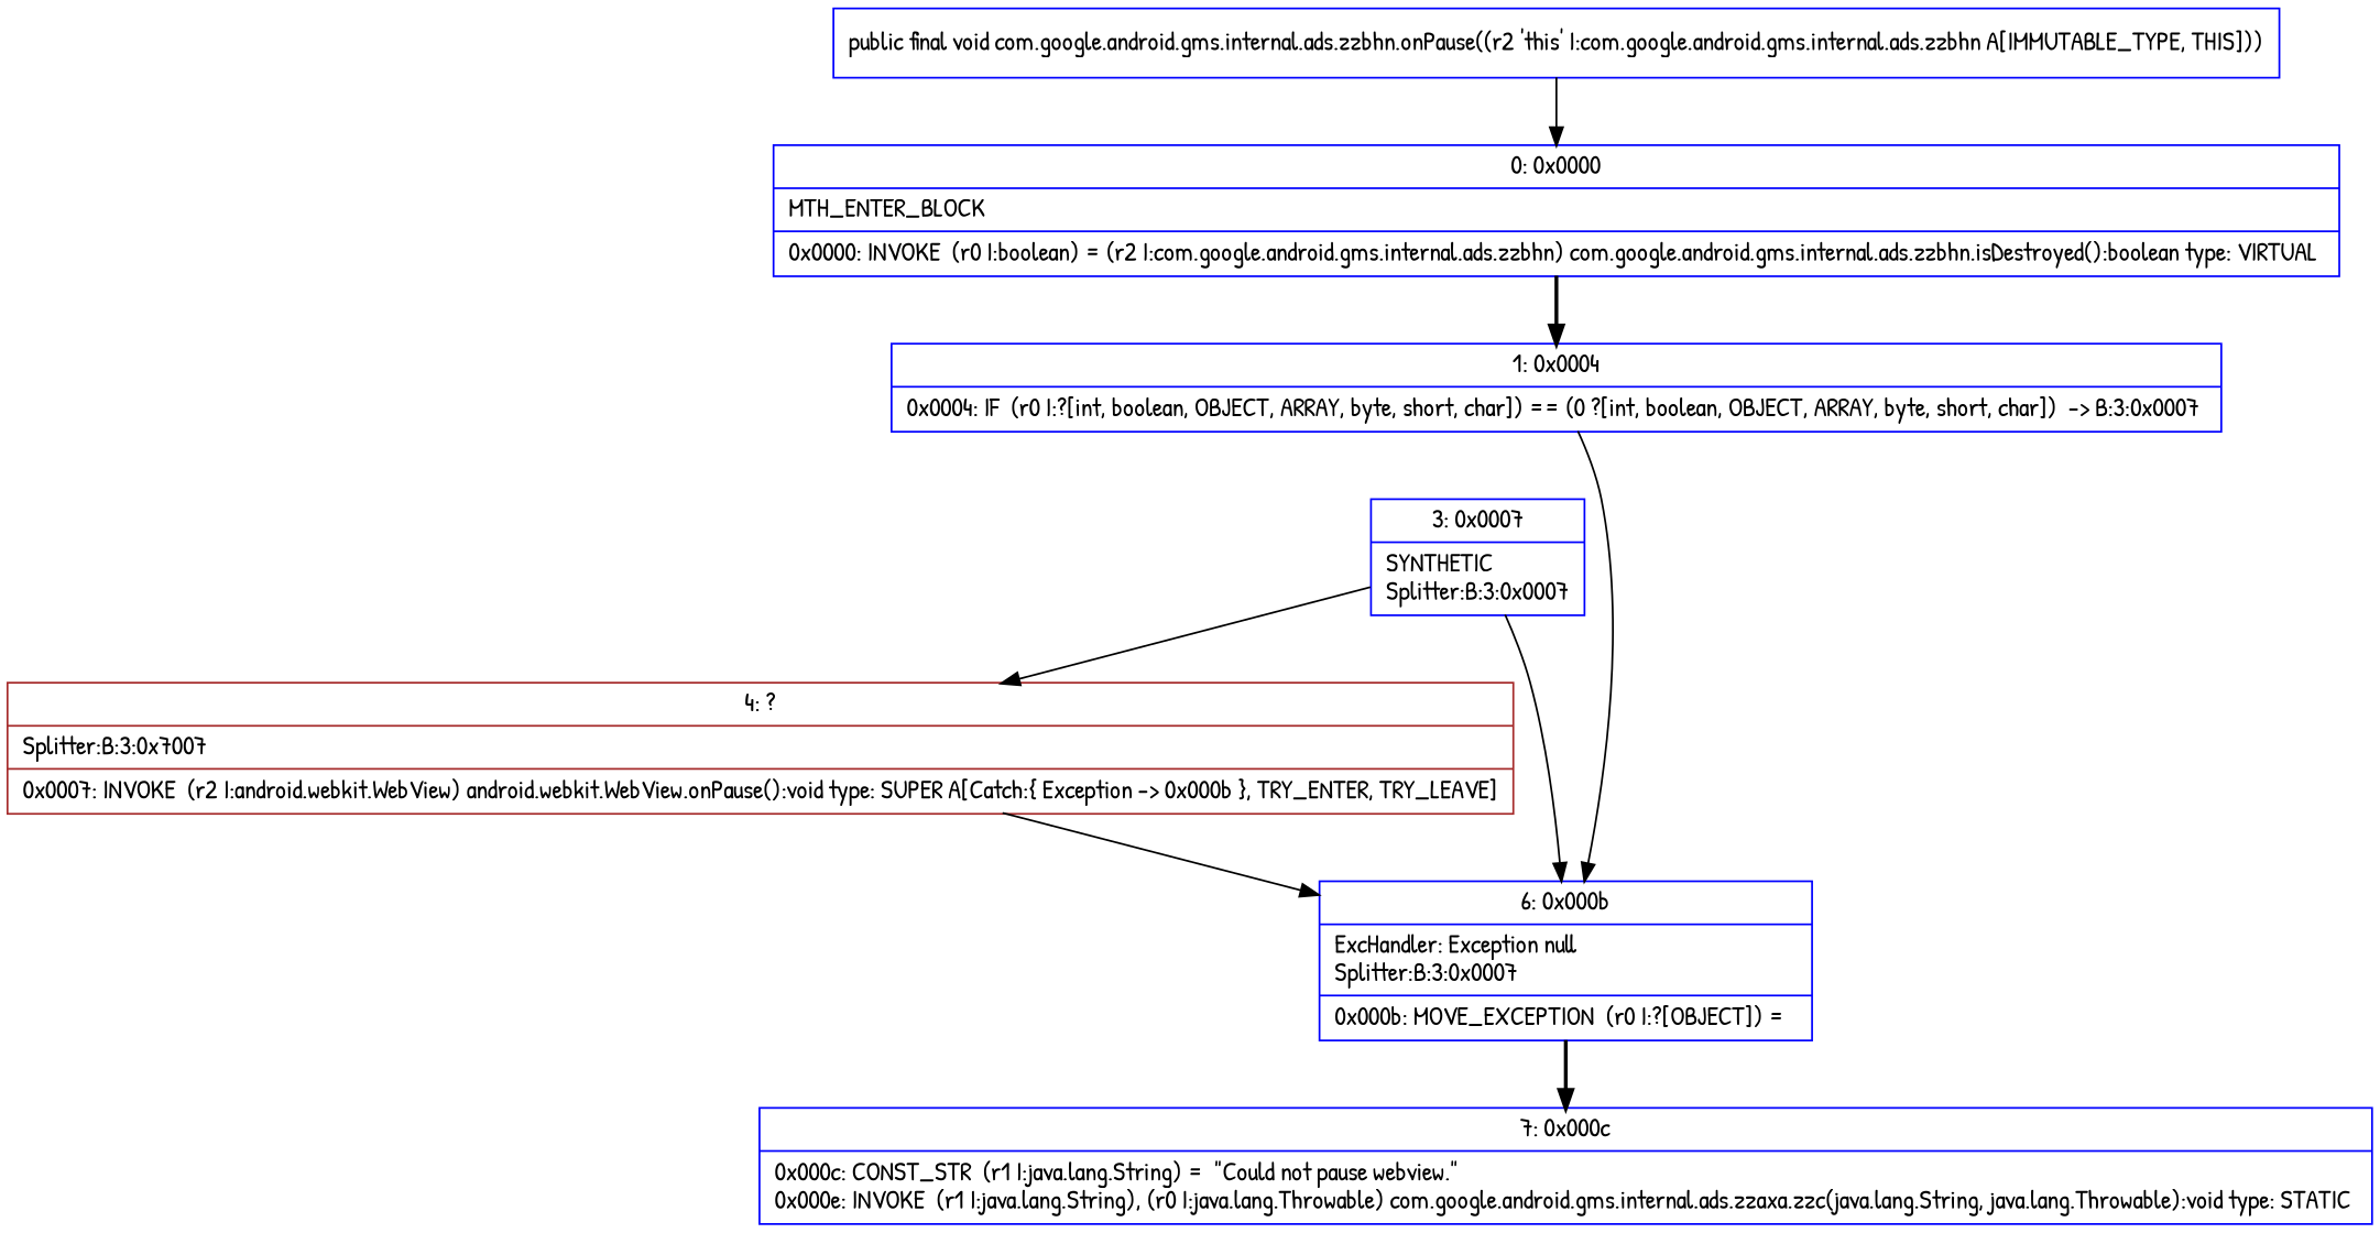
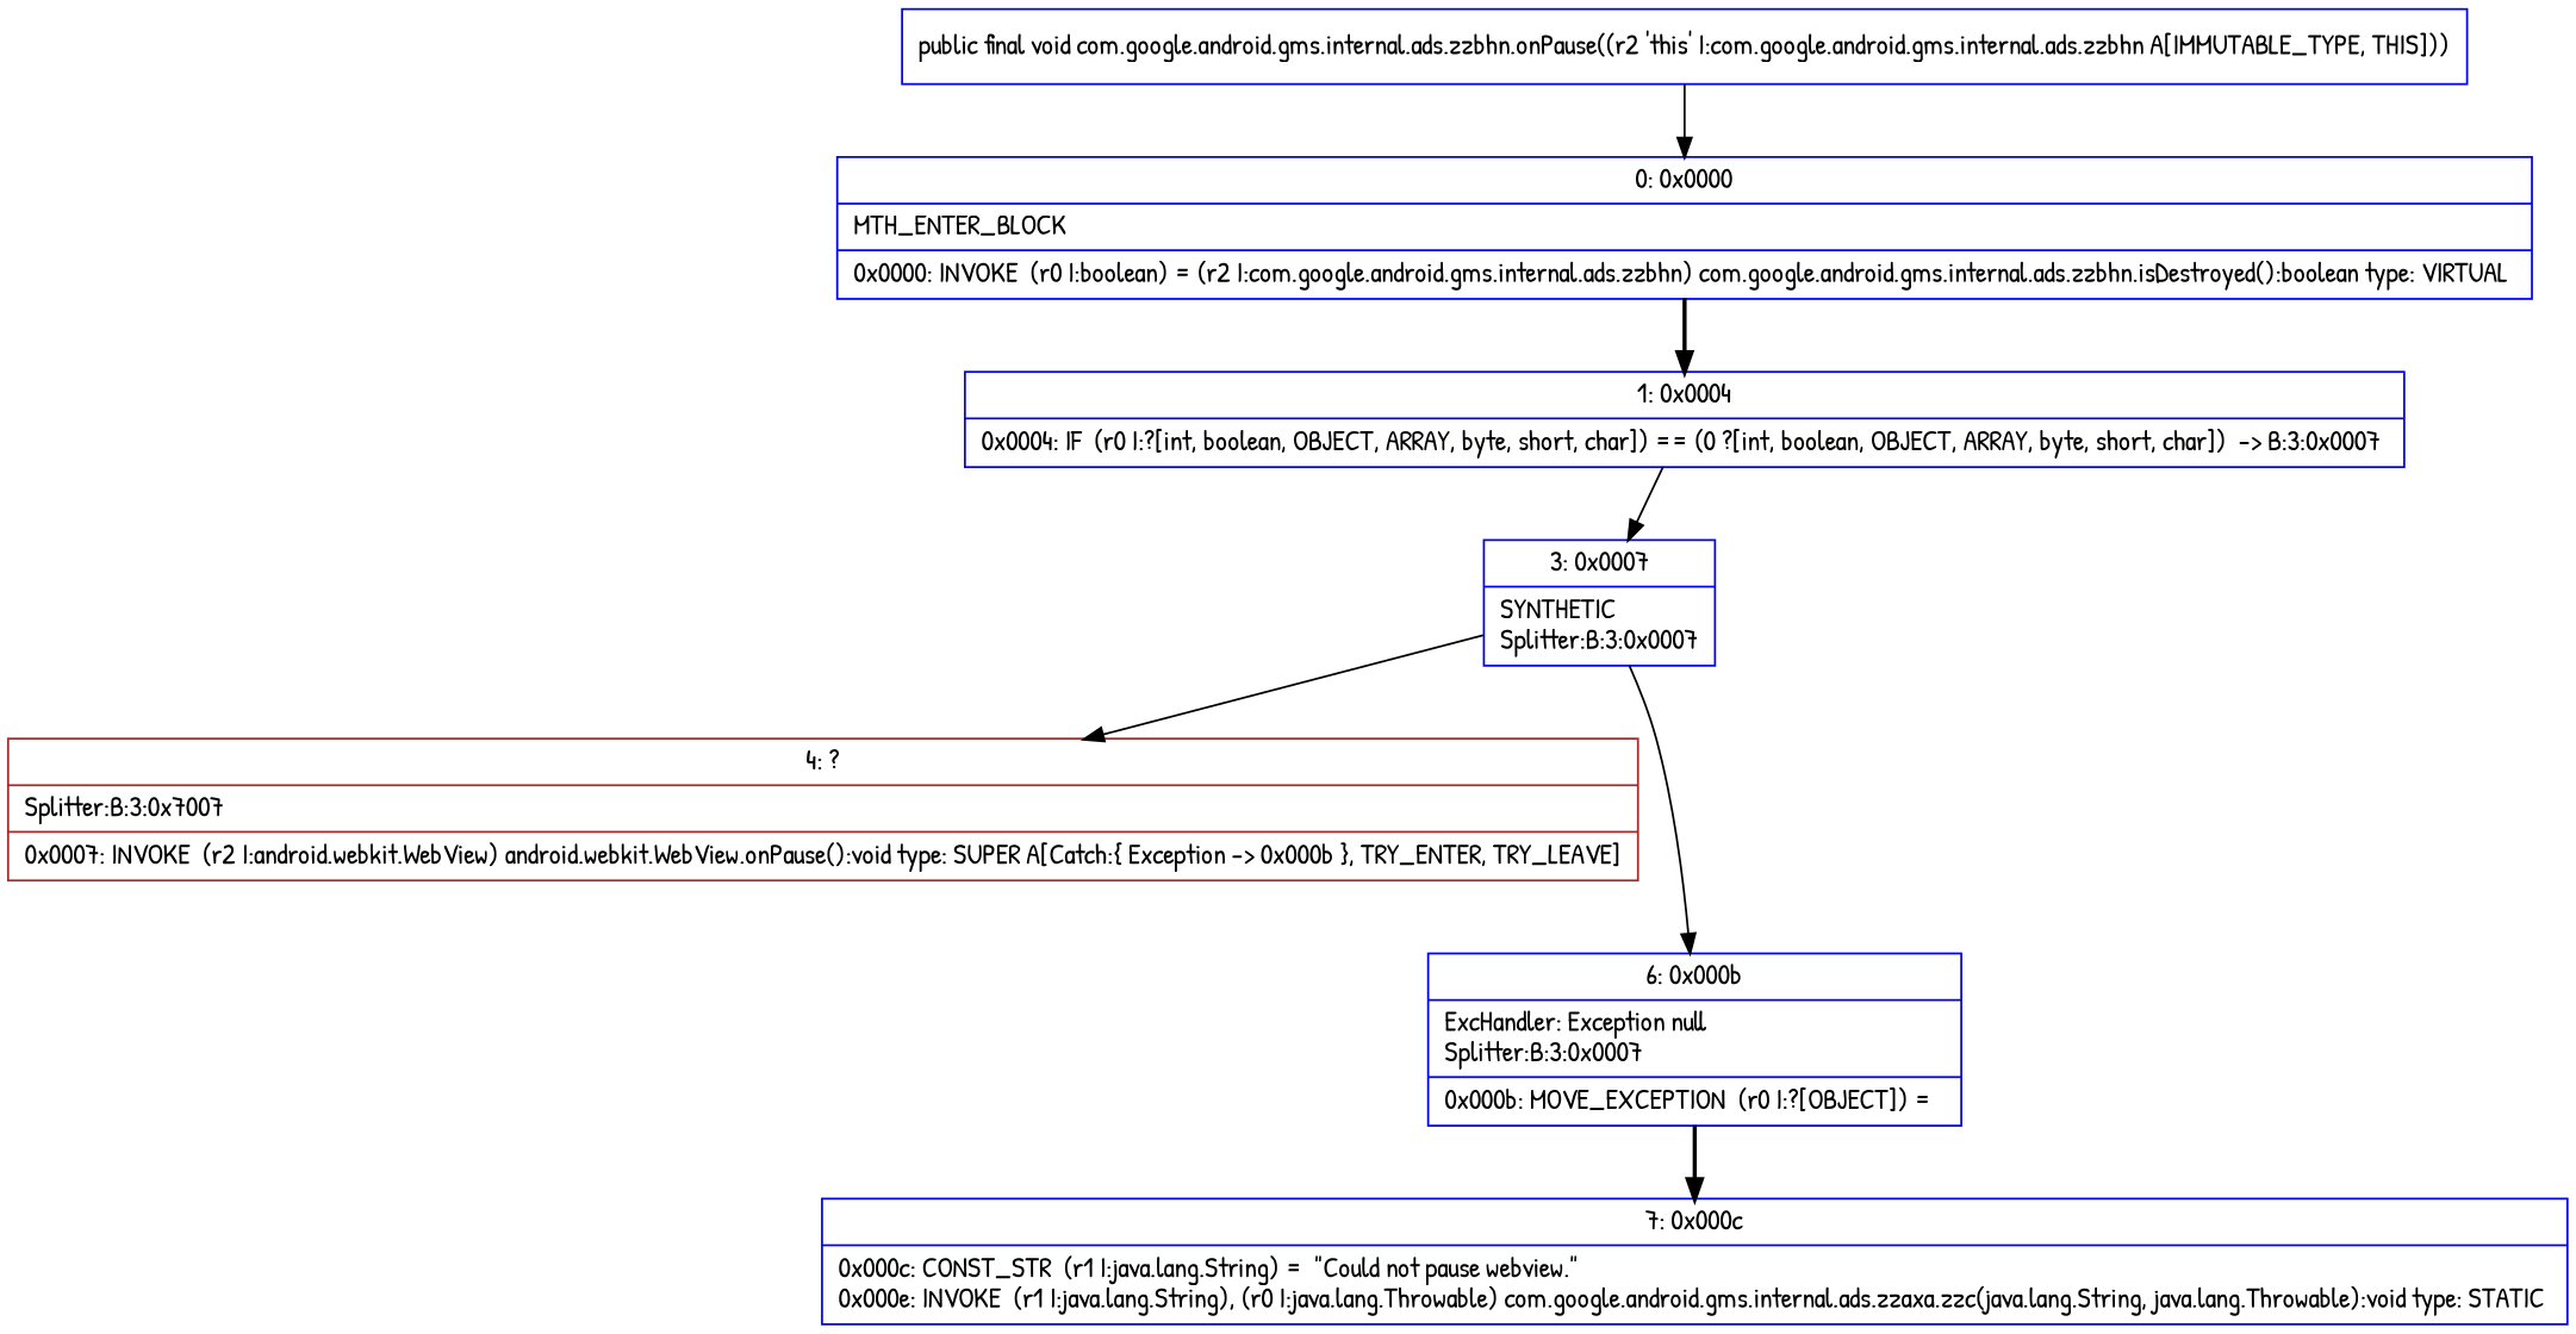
  digraph {
    fontname="Patrick Hand"
    node [color=blue fontname="Patrick Hand" shape=record]
    edge [fontname="Patrick Hand" style=solid]
    n1 [label="{0\:\ 0x0000|MTH_ENTER_BLOCK\l|0x0000: INVOKE  (r0 I:boolean) = (r2 I:com.google.android.gms.internal.ads.zzbhn) com.google.android.gms.internal.ads.zzbhn.isDestroyed():boolean type: VIRTUAL \l}"]
    n2 [label="{1\:\ 0x0004|0x0004: IF  (r0 I:?[int, boolean, OBJECT, ARRAY, byte, short, char]) == (0 ?[int, boolean, OBJECT, ARRAY, byte, short, char])  \-\> B:3:0x0007 \l}"]
    n3 [label="{3\:\ 0x0007|SYNTHETIC\lSplitter:B:3:0x0007\l}"]
    n4 [color=brown label="{4\:\ ?|Splitter:B:3:0x7007\l|0x0007: INVOKE  (r2 I:android.webkit.WebView) android.webkit.WebView.onPause():void type: SUPER A[Catch:\{ Exception \-\> 0x000b \}, TRY_ENTER, TRY_LEAVE]\l}"]
    n5 [label="{6\:\ 0x000b|ExcHandler: Exception null\lSplitter:B:3:0x0007\l|0x000b: MOVE_EXCEPTION  (r0 I:?[OBJECT]) =  \l}"]
    n6 [label="{7\:\ 0x000c|0x000c: CONST_STR  (r1 I:java.lang.String) =  \"Could not pause webview.\" \l0x000e: INVOKE  (r1 I:java.lang.String), (r0 I:java.lang.Throwable) com.google.android.gms.internal.ads.zzaxa.zzc(java.lang.String, java.lang.Throwable):void type: STATIC \l}"]
    n7 [label="{public final void com.google.android.gms.internal.ads.zzbhn.onPause((r2 'this' I:com.google.android.gms.internal.ads.zzbhn A[IMMUTABLE_TYPE, THIS])) }"]
    n1 -> n2 [style=bold]
-   n2 -> n5
+   n2 -> n3
    n3 -> n4
    n3 -> n5
-   n4 -> n5
    n5 -> n6 [style=bold]
    n7 -> n1
  }
